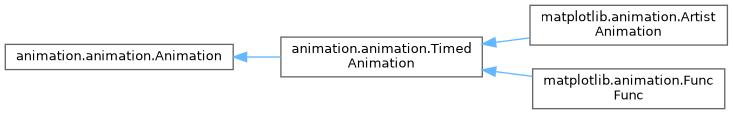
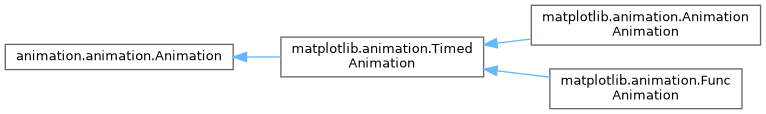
  digraph {
    rankdir=LR
    node [color=grey40 fillcolor=white fontname=Helvetica fontsize=10 shape=box style=filled]
    edge [color=steelblue1 dir=back fontname=Helvetica fontsize=10 labelfontname=Helvetica labelfontsize=10 style=solid]
    n1 [height=0.2 label="animation.animation.Animation" width=0.4]
-   n2 [height=0.2 label="animation.animation.Timed\lAnimation" width=0.4]
-   n3 [height=0.2 label="matplotlib.animation.Artist\lAnimation" width=0.4]
-   n4 [height=0.2 label="matplotlib.animation.Func\lFunc" width=0.4]
+   n2 [height=0.2 label="matplotlib.animation.Timed\lAnimation" width=0.4]
+   n3 [height=0.2 label="matplotlib.animation.Animation\lAnimation" width=0.4]
+   n4 [height=0.2 label="matplotlib.animation.Func\lAnimation" width=0.4]
    n1 -> n2
    n2 -> n3
    n2 -> n4
  }
